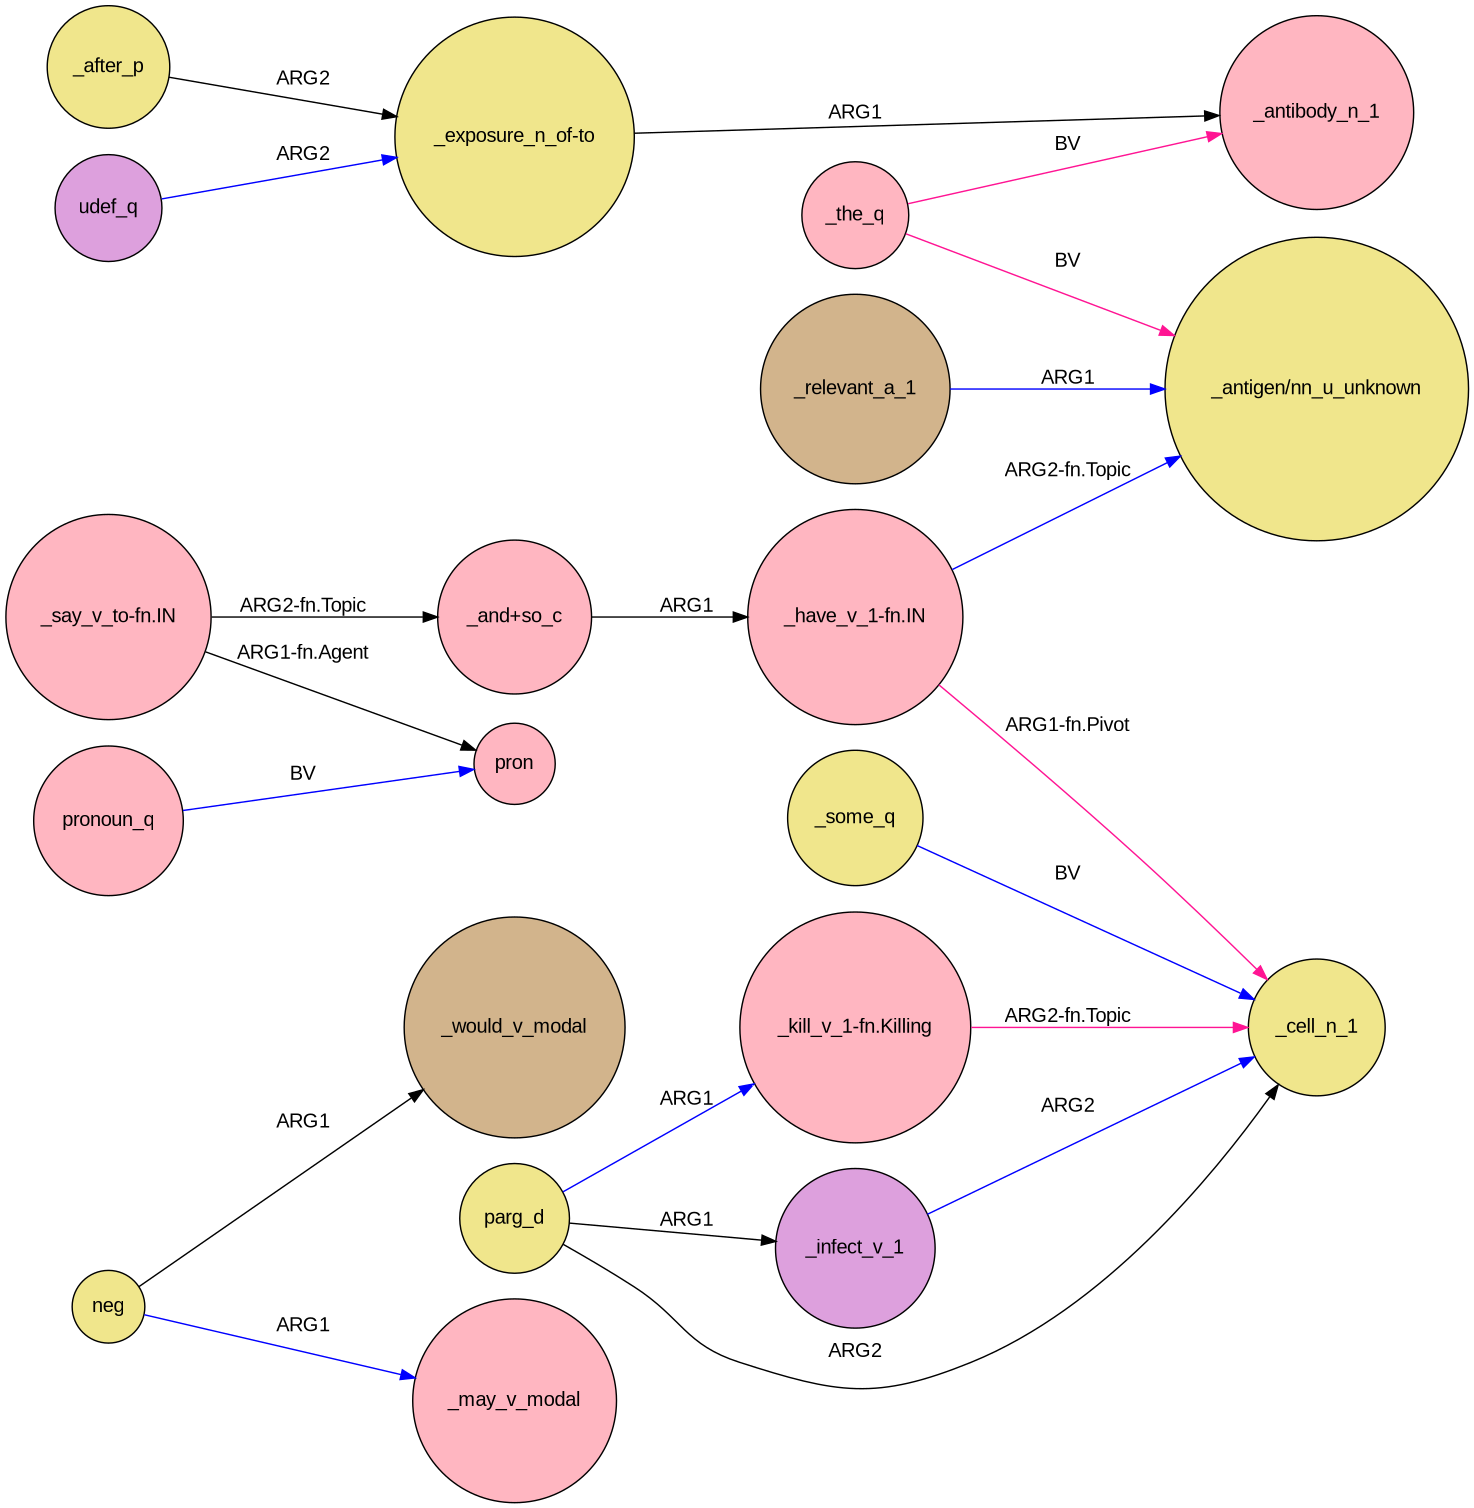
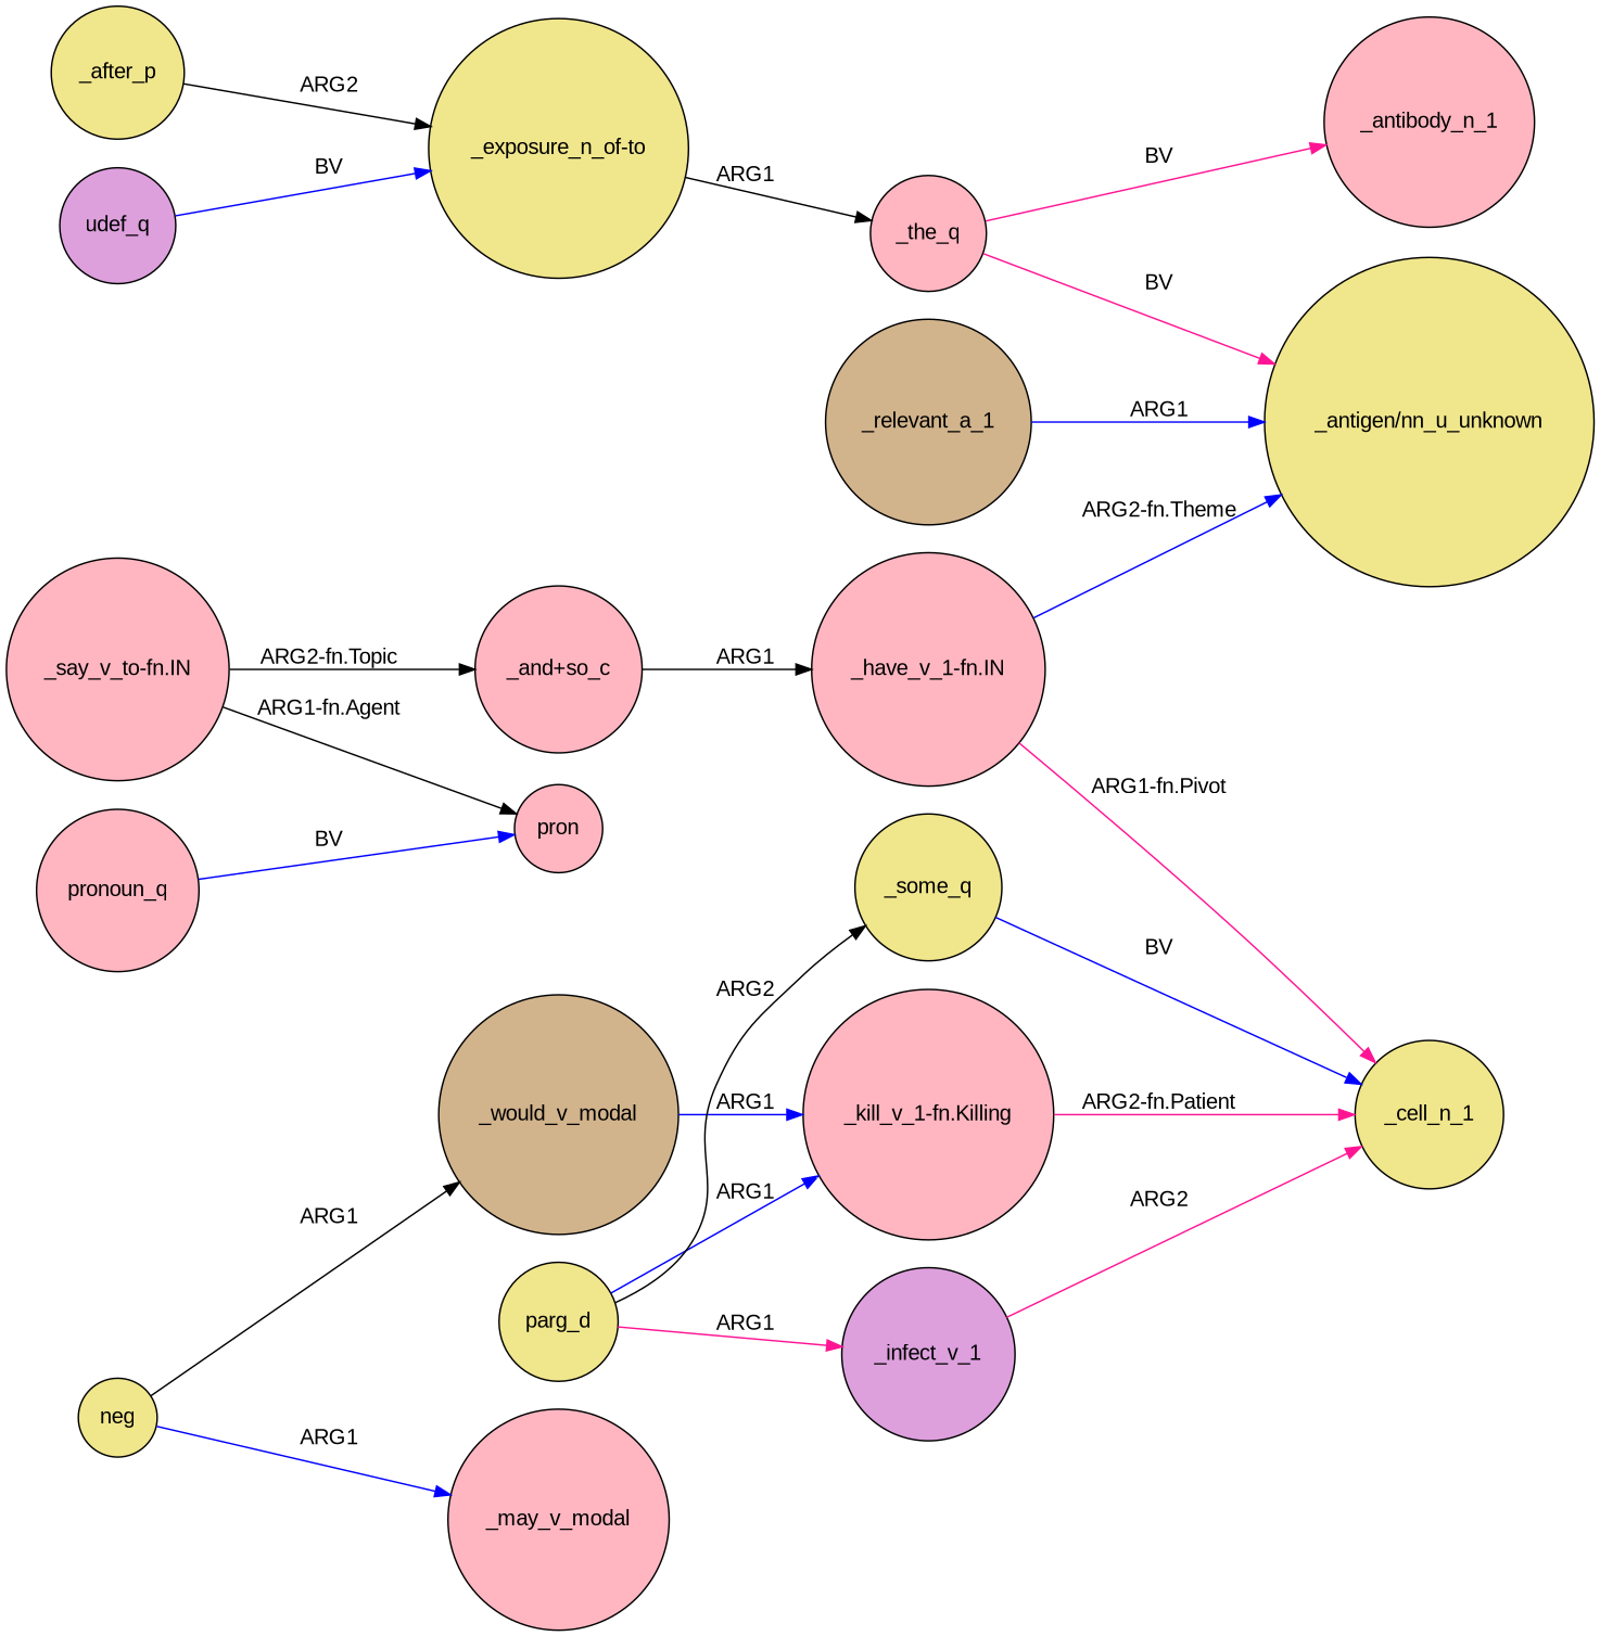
  digraph {
    fontname="Liberation Sans"
    rankdir=LR
    node [fillcolor=lightpink fontname="Liberation Sans" shape=circle style=filled]
    edge [color=blue fontname="Liberation Sans"]
    "_antigen/nn_u_unknown" [fillcolor=khaki]
    "_have_v_1-fn.IN"
    _cell_n_1 [fillcolor=khaki]
    _after_p [fillcolor=khaki]
    "_exposure_n_of-to" [fillcolor=khaki]
    "_kill_v_1-fn.Killing"
    _antibody_n_1
    _the_q
    neg [fillcolor=khaki]
    _would_v_modal [fillcolor=tan]
    _may_v_modal
    _infect_v_1 [fillcolor=plum]
    parg_d [fillcolor=khaki]
    _relevant_a_1 [fillcolor=tan]
    pronoun_q
    pron
    _some_q [fillcolor=khaki]
    "_say_v_to-fn.IN"
    "_and+so_c"
    udef_q [fillcolor=plum]
-   "_have_v_1-fn.IN" -> "_antigen/nn_u_unknown" [label="ARG2-fn.Topic"]
+   "_have_v_1-fn.IN" -> "_antigen/nn_u_unknown" [label="ARG2-fn.Theme"]
    "_have_v_1-fn.IN" -> _cell_n_1 [color=deeppink label="ARG1-fn.Pivot"]
    _after_p -> "_exposure_n_of-to" [color=black label=ARG2]
-   "_exposure_n_of-to" -> _antibody_n_1 [color=black label=ARG1]
-   "_kill_v_1-fn.Killing" -> _cell_n_1 [color=deeppink label="ARG2-fn.Topic"]
+   "_exposure_n_of-to" -> _the_q [color=black label=ARG1]
+   "_kill_v_1-fn.Killing" -> _cell_n_1 [color=deeppink label="ARG2-fn.Patient"]
    _the_q -> "_antigen/nn_u_unknown" [color=deeppink label=BV]
    _the_q -> _antibody_n_1 [color=deeppink label=BV]
    neg -> _would_v_modal [color=black label=ARG1]
    neg -> _may_v_modal [label=ARG1]
-   _infect_v_1 -> _cell_n_1 [label=ARG2]
-   parg_d -> _cell_n_1 [color=black label=ARG2]
+   _would_v_modal -> "_kill_v_1-fn.Killing" [label=ARG1]
+   _infect_v_1 -> _cell_n_1 [color=deeppink label=ARG2]
+   parg_d -> _some_q [color=black label=ARG2]
    parg_d -> "_kill_v_1-fn.Killing" [label=ARG1]
-   parg_d -> _infect_v_1 [color=black label=ARG1]
+   parg_d -> _infect_v_1 [color=deeppink label=ARG1]
    _relevant_a_1 -> "_antigen/nn_u_unknown" [label=ARG1]
    pronoun_q -> pron [label=BV]
    _some_q -> _cell_n_1 [label=BV]
    "_say_v_to-fn.IN" -> pron [color=black label="ARG1-fn.Agent"]
    "_say_v_to-fn.IN" -> "_and+so_c" [color=black label="ARG2-fn.Topic"]
    "_and+so_c" -> "_have_v_1-fn.IN" [color=black label=ARG1]
-   udef_q -> "_exposure_n_of-to" [label=ARG2]
+   udef_q -> "_exposure_n_of-to" [label=BV]
  }
